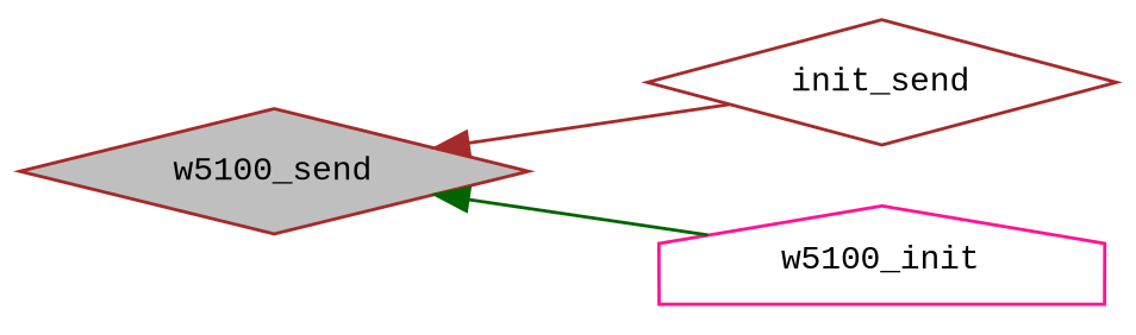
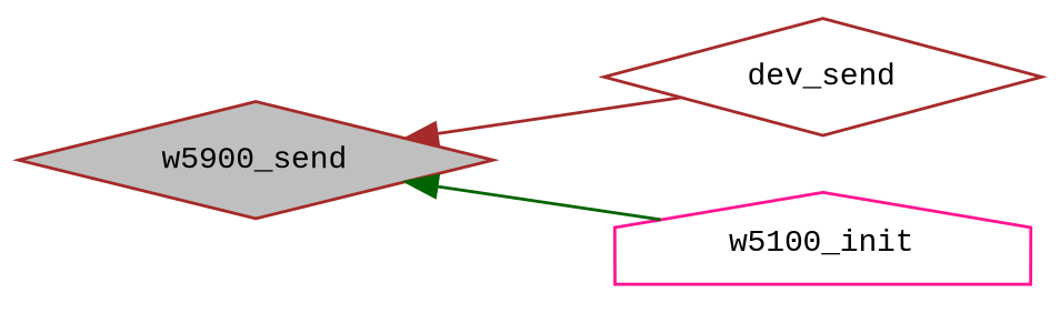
  digraph {
    fontname="Liberation Mono"
    rankdir=LR
    node [color=brown fillcolor=white fontname="Liberation Mono" fontsize=10 shape=diamond style=filled]
    edge [dir=back fontname="Liberation Mono" fontsize=10 labelfontname=FreeSans labelfontsize=10 style=solid]
-   n1 [fillcolor=grey75 fontcolor=black height=0.2 label=w5100_send width=0.4]
-   n2 [height=0.2 label=init_send width=0.4]
+   n1 [fillcolor=grey75 fontcolor=black height=0.2 label=w5900_send width=0.4]
+   n2 [height=0.2 label=dev_send width=0.4]
    n3 [color=deeppink height=0.2 label=w5100_init shape=house width=0.4]
    n1 -> n2 [color=brown]
    n1 -> n3 [color=darkgreen]
  }
